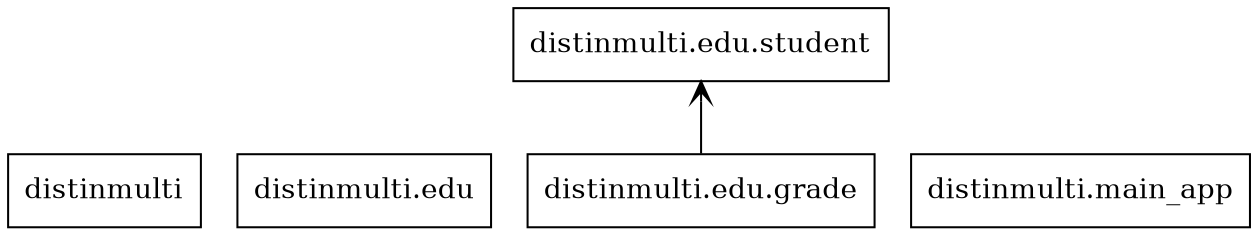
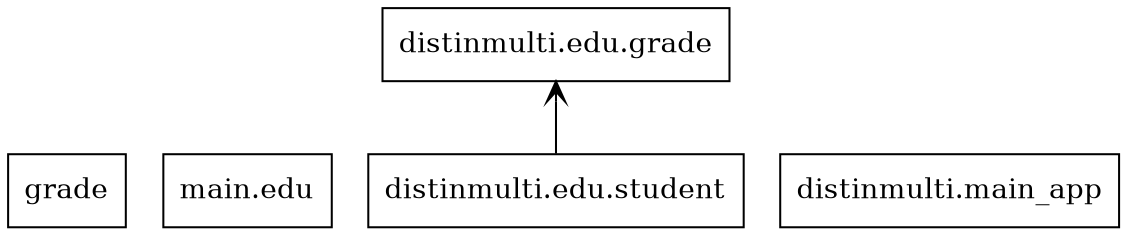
  digraph {
    rankdir=BT
    node [shape=box]
-   n1 [label=distinmulti]
-   n2 [label="distinmulti.edu"]
+   n1 [label=grade]
+   n2 [label="main.edu"]
    n3 [label="distinmulti.edu.grade"]
    n4 [label="distinmulti.edu.student"]
    n5 [label="distinmulti.main_app"]
-   n3 -> n4 [arrowhead=open arrowtail=none]
+   n4 -> n3 [arrowhead=open arrowtail=none]
  }
